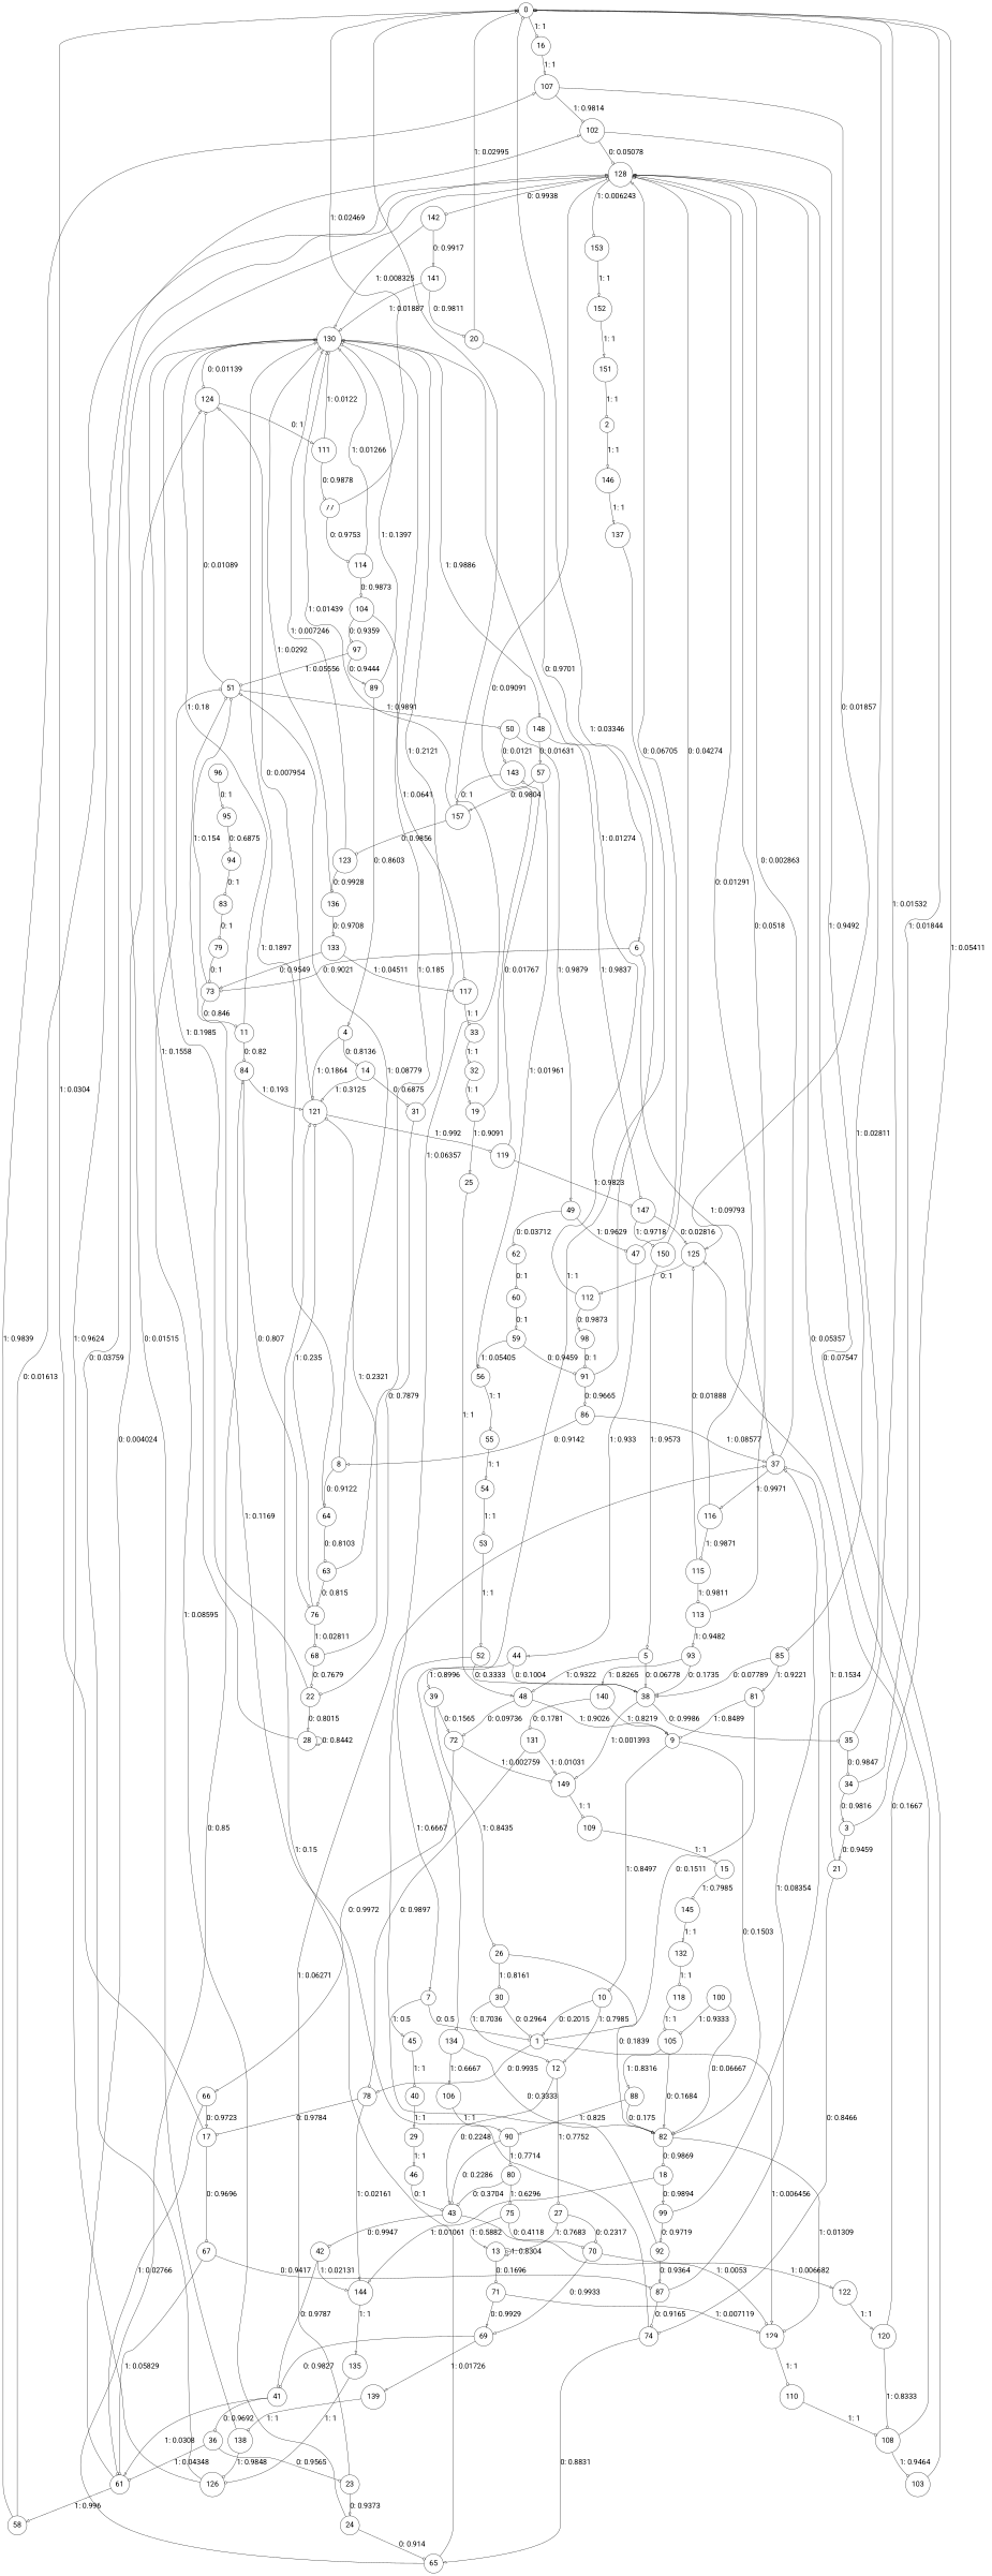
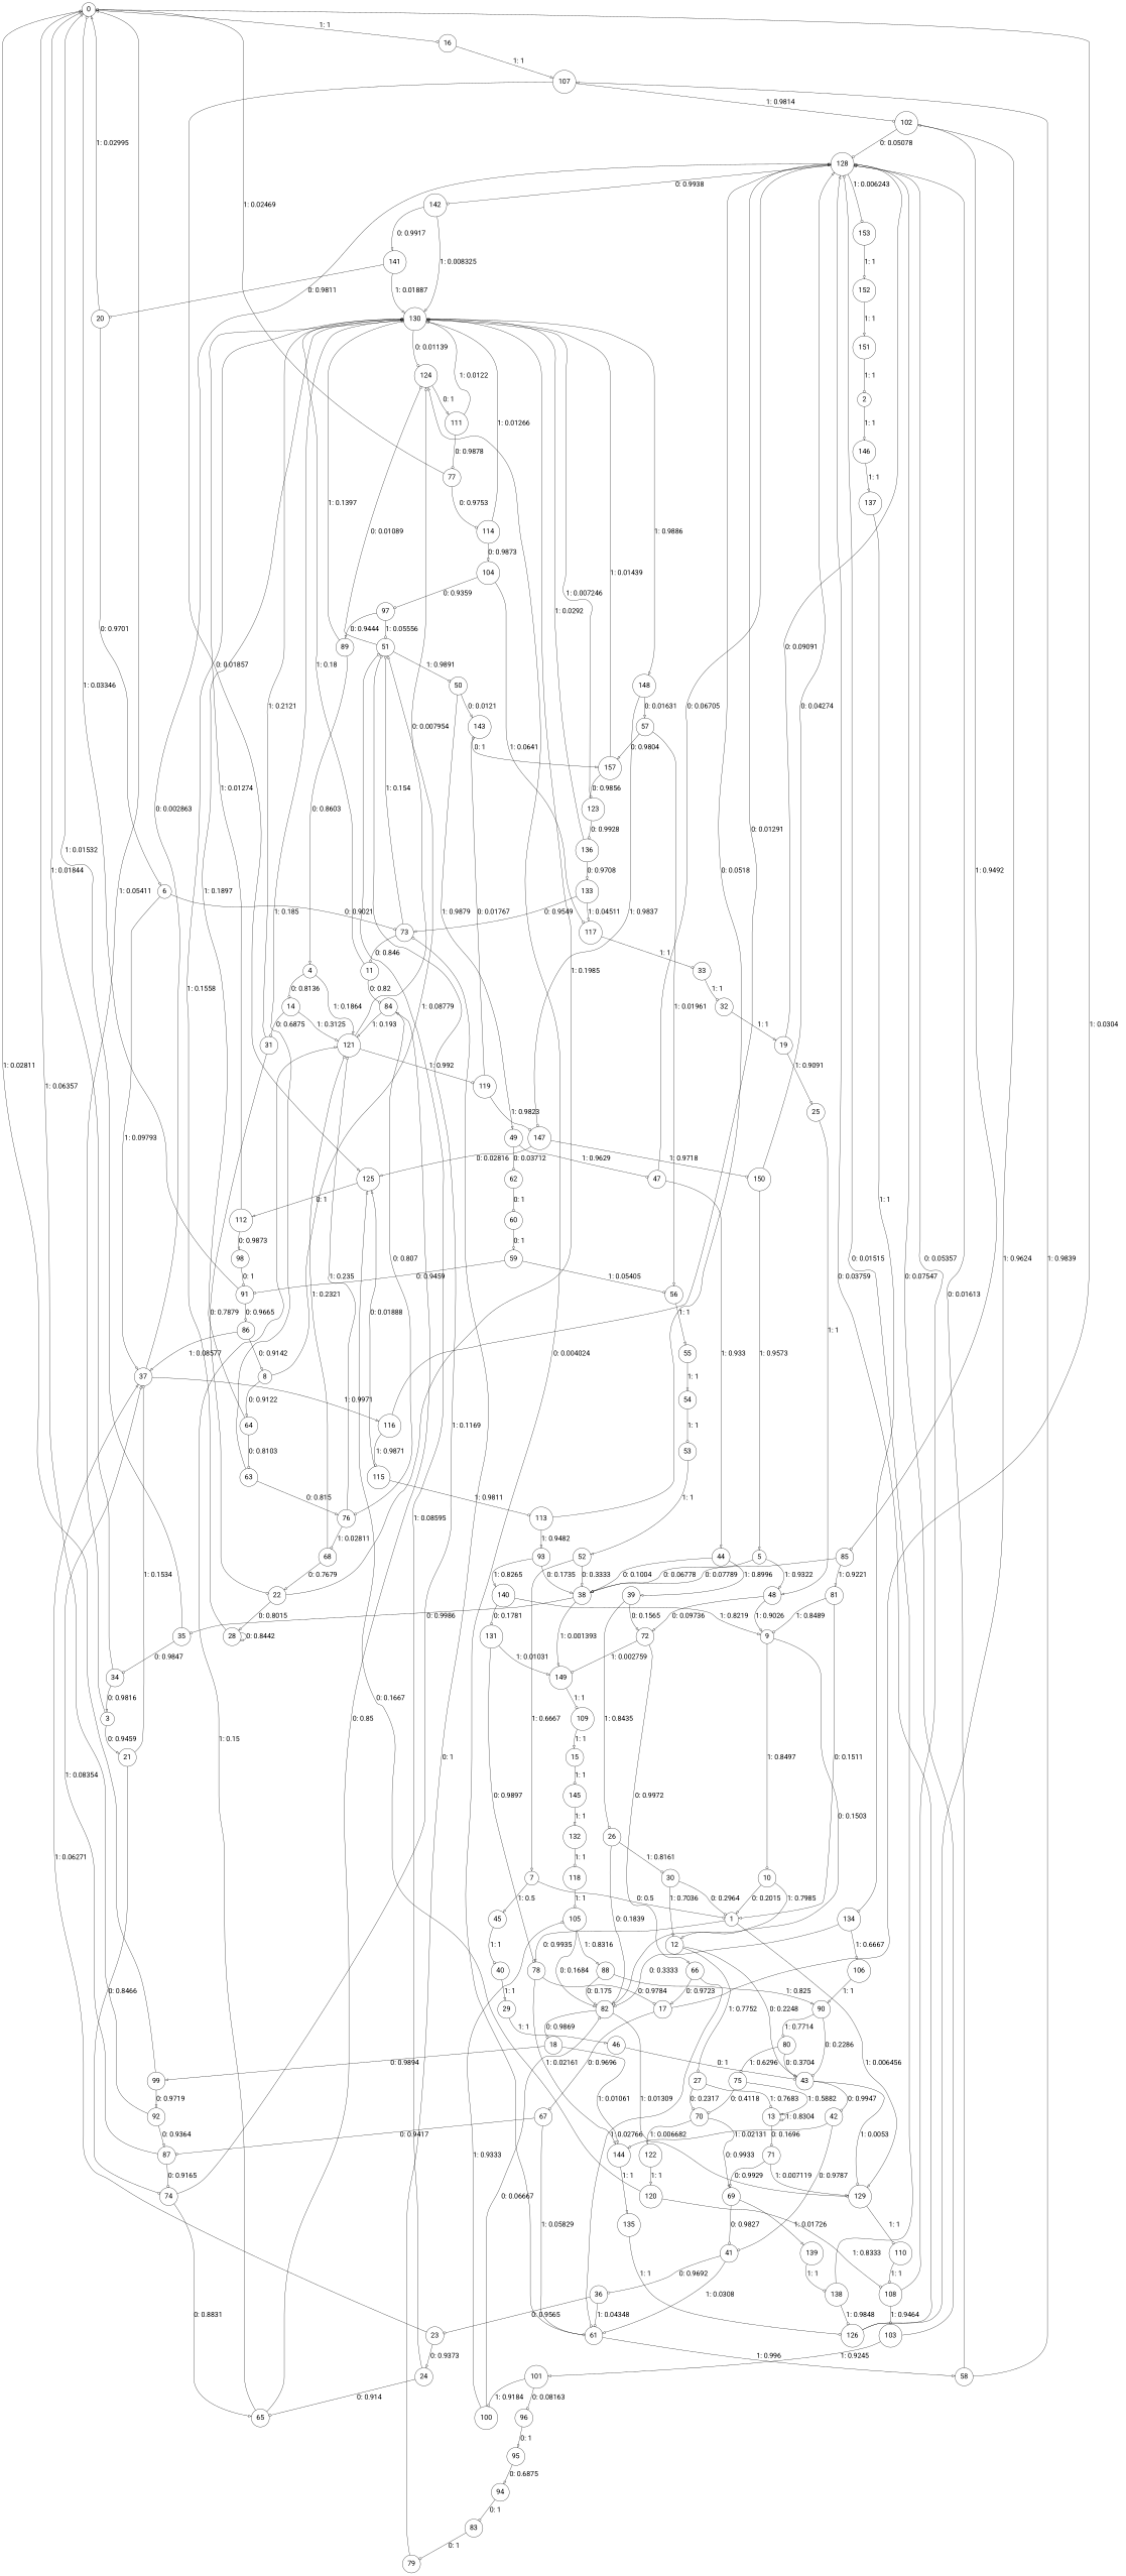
  digraph {
    fontname=Roboto
    node [fontname=Roboto fontsize=24 shape=circle]
    edge [arrowhead=onormal fontname=Roboto fontsize=24]
    0
    16
    107
    102
    125
    1
    78
    129
    17
    144
    110
    67
    135
    108
    2
    146
    137
    134
    3
    21
    37
    74
    128
    116
    51
    65
    4
    14
    121
    31
    124
    119
    130
    22
    111
    143
    147
    5
    38
    48
    35
    149
    9
    72
    34
    109
    82
    10
    66
    6
    73
    11
    50
    84
    142
    153
    115
    7
    45
    40
    29
    8
    64
    63
    148
    76
    49
    18
    12
    99
    43
    27
    42
    13
    70
    68
    57
    41
    71
    69
    122
    139
    28
    15
    145
    132
    118
    85
    112
    61
    87
    58
    92
    126
    19
    25
    141
    152
    20
    23
    24
    26
    30
    120
    46
    32
    33
    36
    113
    39
    44
    47
    62
    60
    59
    n116 [label=157]
    123
    77
    52
    53
    54
    55
    56
    136
    91
    86
    138
    75
    114
    104
    97
    117
    79
    80
    81
    83
    88
    90
    89
    93
    140
    131
    94
    95
    96
    98
    100
    105
+   101
    103
    106
    150
    133
    151
    0 -> 16 [arrowhead=odot label="1: 1        "]
    16 -> 107 [label="1: 1        "]
    107 -> 102 [arrowhead=odot label="1: 0.9814   "]
    107 -> 125 [label="0: 0.01857  "]
    102 -> 128 [arrowhead=odot label="0: 0.05078  "]
    102 -> 85 [arrowhead=odot label="1: 0.9492   "]
    125 -> 112 [label="0: 1        "]
    1 -> 78 [label="0: 0.9935   "]
    1 -> 129 [label="1: 0.006456  "]
    78 -> 17 [arrowhead=odot label="0: 0.9784   "]
    78 -> 144 [label="1: 0.02161  "]
    129 -> 110 [arrowhead=odot label="1: 1        "]
    17 -> 0 [arrowhead=odot label="1: 0.0304   "]
    17 -> 67 [arrowhead=odot label="0: 0.9696   "]
    144 -> 135 [label="1: 1        "]
    110 -> 108 [arrowhead=odot label="1: 1        "]
    67 -> 61 [arrowhead=odot label="1: 0.05829  "]
    67 -> 87 [arrowhead=odot label="0: 0.9417   "]
    135 -> 126 [arrowhead=odot label="1: 1        "]
    108 -> 128 [label="0: 0.05357  "]
    108 -> 103 [arrowhead=odot label="1: 0.9464   "]
    2 -> 146 [label="1: 1        "]
    146 -> 137 [label="1: 1        "]
    137 -> 134 [arrowhead=odot label="1: 1        "]
    134 -> 82 [label="0: 0.3333   "]
    134 -> 106 [label="1: 0.6667   "]
    3 -> 0 [label="1: 0.05411  "]
    3 -> 21 [label="0: 0.9459   "]
    21 -> 37 [arrowhead=odot label="1: 0.1534   "]
    21 -> 74 [arrowhead=odot label="0: 0.8466   "]
    37 -> 128 [label="0: 0.002863  "]
    37 -> 116 [label="1: 0.9971   "]
    74 -> 51 [arrowhead=odot label="1: 0.1169   "]
    74 -> 65 [label="0: 0.8831   "]
    128 -> 142 [arrowhead=odot label="0: 0.9938   "]
    128 -> 153 [arrowhead=odot label="1: 0.006243  "]
    116 -> 128 [arrowhead=odot label="0: 0.01291  "]
    116 -> 115 [arrowhead=odot label="1: 0.9871   "]
    51 -> 124 [arrowhead=odot label="0: 0.01089  "]
    51 -> 50 [arrowhead=odot label="1: 0.9891   "]
    65 -> 121 [label="1: 0.15     "]
    65 -> 84 [label="0: 0.85     "]
    4 -> 14 [arrowhead=odot label="0: 0.8136   "]
    4 -> 121 [label="1: 0.1864   "]
    14 -> 121 [label="1: 0.3125   "]
    14 -> 31 [arrowhead=odot label="0: 0.6875   "]
    121 -> 124 [label="0: 0.007954  "]
    121 -> 119 [arrowhead=odot label="1: 0.992    "]
    31 -> 130 [label="1: 0.2121   "]
    31 -> 22 [arrowhead=odot label="0: 0.7879   "]
    124 -> 111 [label="0: 1        "]
    119 -> 143 [arrowhead=odot label="0: 0.01767  "]
    119 -> 147 [arrowhead=odot label="1: 0.9823   "]
    130 -> 124 [arrowhead=odot label="0: 0.01139  "]
    130 -> 148 [label="1: 0.9886   "]
    22 -> 130 [label="1: 0.1985   "]
    22 -> 28 [label="0: 0.8015   "]
    111 -> 130 [arrowhead=odot label="1: 0.0122   "]
    111 -> 77 [arrowhead=odot label="0: 0.9878   "]
    143 -> n116 [label="0: 1        "]
    147 -> 125 [label="0: 0.02816  "]
    147 -> 150 [arrowhead=odot label="1: 0.9718   "]
    5 -> 38 [label="0: 0.06778  "]
    5 -> 48 [label="1: 0.9322   "]
    38 -> 35 [arrowhead=odot label="0: 0.9986   "]
    38 -> 149 [label="1: 0.001393  "]
    48 -> 9 [label="1: 0.9026   "]
    48 -> 72 [label="0: 0.09736  "]
    35 -> 0 [label="1: 0.01532  "]
    35 -> 34 [arrowhead=odot label="0: 0.9847   "]
    149 -> 109 [arrowhead=odot label="1: 1        "]
    9 -> 82 [arrowhead=odot label="0: 0.1503   "]
    9 -> 10 [arrowhead=odot label="1: 0.8497   "]
    72 -> 149 [arrowhead=odot label="1: 0.002759  "]
    72 -> 66 [label="0: 0.9972   "]
    34 -> 0 [arrowhead=odot label="1: 0.01844  "]
    34 -> 3 [label="0: 0.9816   "]
    109 -> 15 [label="1: 1        "]
    82 -> 129 [arrowhead=odot label="1: 0.01309  "]
    82 -> 18 [arrowhead=odot label="0: 0.9869   "]
    10 -> 1 [label="0: 0.2015   "]
    10 -> 12 [label="1: 0.7985   "]
    66 -> 17 [label="0: 0.9723   "]
    66 -> 61 [arrowhead=odot label="1: 0.02766  "]
    6 -> 37 [label="1: 0.09793  "]
    6 -> 73 [arrowhead=odot label="0: 0.9021   "]
    73 -> 51 [arrowhead=odot label="1: 0.154    "]
    73 -> 11 [arrowhead=odot label="0: 0.846    "]
    11 -> 130 [arrowhead=odot label="1: 0.18     "]
    11 -> 84 [arrowhead=odot label="0: 0.82     "]
    50 -> 143 [label="0: 0.0121   "]
    50 -> 49 [label="1: 0.9879   "]
    84 -> 121 [label="1: 0.193    "]
    84 -> 76 [arrowhead=odot label="0: 0.807    "]
    142 -> 130 [label="1: 0.008325  "]
    142 -> 141 [label="0: 0.9917   "]
    153 -> 152 [label="1: 1        "]
    115 -> 125 [label="0: 0.01888  "]
    115 -> 113 [arrowhead=odot label="1: 0.9811   "]
    7 -> 1 [arrowhead=odot label="0: 0.5      "]
    7 -> 45 [label="1: 0.5      "]
    45 -> 40 [arrowhead=odot label="1: 1        "]
    40 -> 29 [label="1: 1        "]
    29 -> 46 [label="1: 1        "]
    8 -> 51 [label="1: 0.08779  "]
    8 -> 64 [label="0: 0.9122   "]
    64 -> 130 [label="1: 0.1897   "]
    64 -> 63 [arrowhead=odot label="0: 0.8103   "]
    63 -> 130 [arrowhead=odot label="1: 0.185    "]
    63 -> 76 [label="0: 0.815    "]
    148 -> 147 [arrowhead=odot label="1: 0.9837   "]
    148 -> 57 [label="0: 0.01631  "]
    76 -> 121 [arrowhead=odot label="1: 0.235    "]
    76 -> 68 [arrowhead=odot label="1: 0.02811  "]
    49 -> 47 [arrowhead=odot label="1: 0.9629   "]
    49 -> 62 [arrowhead=odot label="0: 0.03712  "]
    18 -> 144 [label="1: 0.01061  "]
    18 -> 99 [label="0: 0.9894   "]
    12 -> 43 [label="0: 0.2248   "]
    12 -> 27 [arrowhead=odot label="1: 0.7752   "]
    99 -> 0 [arrowhead=odot label="1: 0.02811  "]
    99 -> 92 [label="0: 0.9719   "]
    43 -> 129 [arrowhead=odot label="1: 0.0053   "]
    43 -> 42 [arrowhead=odot label="0: 0.9947   "]
    27 -> 13 [arrowhead=odot label="1: 0.7683   "]
    27 -> 70 [arrowhead=odot label="0: 0.2317   "]
    42 -> 144 [label="1: 0.02131  "]
    42 -> 41 [arrowhead=odot label="0: 0.9787   "]
    13 -> 13 [label="1: 0.8304   "]
    13 -> 71 [arrowhead=odot label="0: 0.1696   "]
    70 -> 69 [label="0: 0.9933   "]
    70 -> 122 [label="1: 0.006682  "]
    68 -> 121 [arrowhead=odot label="1: 0.2321   "]
    68 -> 22 [label="0: 0.7679   "]
    57 -> n116 [label="0: 0.9804   "]
    57 -> 56 [label="1: 0.01961  "]
    41 -> 61 [label="1: 0.0308   "]
    41 -> 36 [arrowhead=odot label="0: 0.9692   "]
    71 -> 129 [label="1: 0.007119  "]
    71 -> 69 [label="0: 0.9929   "]
    69 -> 41 [arrowhead=odot label="0: 0.9827   "]
    69 -> 139 [label="1: 0.01726  "]
    122 -> 120 [label="1: 1        "]
    139 -> 138 [arrowhead=odot label="1: 1        "]
    28 -> 130 [arrowhead=odot label="1: 0.1558   "]
    28 -> 28 [label="0: 0.8442   "]
-   15 -> 145 [arrowhead=odot label="1: 0.7985   "]
+   15 -> 145 [arrowhead=odot label="1: 1        "]
    145 -> 132 [label="1: 1        "]
    132 -> 118 [arrowhead=odot label="1: 1        "]
    118 -> 105 [arrowhead=odot label="1: 1        "]
    85 -> 38 [label="0: 0.07789  "]
    85 -> 81 [label="1: 0.9221   "]
    112 -> 130 [arrowhead=odot label="1: 0.01274  "]
    112 -> 98 [label="0: 0.9873   "]
    61 -> 124 [label="0: 0.004024  "]
    61 -> 58 [label="1: 0.996    "]
    87 -> 37 [label="1: 0.08354  "]
    87 -> 74 [arrowhead=odot label="0: 0.9165   "]
    58 -> 107 [label="1: 0.9839   "]
    58 -> 128 [arrowhead=odot label="0: 0.01613  "]
    92 -> 0 [label="1: 0.06357  "]
    92 -> 87 [label="0: 0.9364   "]
    126 -> 102 [label="1: 0.9624   "]
    126 -> 128 [label="0: 0.03759  "]
    19 -> 128 [arrowhead=odot label="0: 0.09091  "]
    19 -> 25 [label="1: 0.9091   "]
    25 -> 48 [label="1: 1        "]
    141 -> 130 [label="1: 0.01887  "]
    141 -> 20 [arrowhead=odot label="0: 0.9811   "]
    152 -> 151 [label="1: 1        "]
    20 -> 0 [label="1: 0.02995  "]
    20 -> 6 [label="0: 0.9701   "]
    23 -> 37 [label="1: 0.06271  "]
    23 -> 24 [label="0: 0.9373   "]
    24 -> 51 [arrowhead=odot label="1: 0.08595  "]
    24 -> 65 [arrowhead=odot label="0: 0.914    "]
    26 -> 82 [label="0: 0.1839   "]
    26 -> 30 [arrowhead=odot label="1: 0.8161   "]
    30 -> 1 [arrowhead=odot label="0: 0.2964   "]
    30 -> 12 [label="1: 0.7036   "]
    120 -> 125 [label="0: 0.1667   "]
    120 -> 108 [arrowhead=odot label="1: 0.8333   "]
    46 -> 43 [arrowhead=odot label="0: 1        "]
    32 -> 19 [label="1: 1        "]
    33 -> 32 [arrowhead=odot label="1: 1        "]
    36 -> 61 [arrowhead=odot label="1: 0.04348  "]
    36 -> 23 [arrowhead=odot label="0: 0.9565   "]
    113 -> 128 [label="0: 0.0518   "]
    113 -> 93 [label="1: 0.9482   "]
    39 -> 72 [label="0: 0.1565   "]
    39 -> 26 [arrowhead=odot label="1: 0.8435   "]
    44 -> 38 [label="0: 0.1004   "]
    44 -> 39 [label="1: 0.8996   "]
    47 -> 128 [label="0: 0.06705  "]
    47 -> 44 [label="1: 0.933    "]
    62 -> 60 [arrowhead=odot label="0: 1        "]
    60 -> 59 [label="0: 1        "]
    59 -> 56 [arrowhead=odot label="1: 0.05405  "]
    59 -> 91 [arrowhead=odot label="0: 0.9459   "]
    n116 -> 130 [label="1: 0.01439  "]
    n116 -> 123 [arrowhead=odot label="0: 0.9856   "]
    123 -> 130 [label="1: 0.007246  "]
    123 -> 136 [arrowhead=odot label="0: 0.9928   "]
    77 -> 0 [label="1: 0.02469  "]
    77 -> 114 [arrowhead=odot label="0: 0.9753   "]
    52 -> 38 [label="0: 0.3333   "]
    52 -> 7 [label="1: 0.6667   "]
    53 -> 52 [label="1: 1        "]
    54 -> 53 [arrowhead=odot label="1: 1        "]
    55 -> 54 [label="1: 1        "]
    56 -> 55 [label="1: 1        "]
    136 -> 130 [arrowhead=odot label="1: 0.0292   "]
    136 -> 133 [label="0: 0.9708   "]
    91 -> 0 [arrowhead=odot label="1: 0.03346  "]
    91 -> 86 [label="0: 0.9665   "]
    86 -> 37 [label="1: 0.08577  "]
    86 -> 8 [label="0: 0.9142   "]
    138 -> 128 [arrowhead=odot label="0: 0.01515  "]
    138 -> 126 [arrowhead=odot label="1: 0.9848   "]
    75 -> 13 [label="1: 0.5882   "]
    75 -> 70 [arrowhead=odot label="0: 0.4118   "]
    114 -> 130 [label="1: 0.01266  "]
    114 -> 104 [label="0: 0.9873   "]
    104 -> 97 [arrowhead=odot label="0: 0.9359   "]
    104 -> 117 [arrowhead=odot label="1: 0.0641   "]
    97 -> 51 [arrowhead=odot label="1: 0.05556  "]
    97 -> 89 [label="0: 0.9444   "]
    117 -> 33 [arrowhead=odot label="1: 1        "]
    79 -> 73 [arrowhead=odot label="0: 1        "]
    80 -> 43 [arrowhead=odot label="0: 0.3704   "]
    80 -> 75 [arrowhead=odot label="1: 0.6296   "]
    81 -> 1 [label="0: 0.1511   "]
    81 -> 9 [arrowhead=odot label="1: 0.8489   "]
    83 -> 79 [arrowhead=odot label="0: 1        "]
    88 -> 82 [label="0: 0.175    "]
    88 -> 90 [label="1: 0.825    "]
    90 -> 43 [arrowhead=odot label="0: 0.2286   "]
    90 -> 80 [arrowhead=odot label="1: 0.7714   "]
    89 -> 4 [label="0: 0.8603   "]
    89 -> 130 [arrowhead=odot label="1: 0.1397   "]
    93 -> 38 [label="0: 0.1735   "]
    93 -> 140 [label="1: 0.8265   "]
    140 -> 9 [label="1: 0.8219   "]
    140 -> 131 [arrowhead=odot label="0: 0.1781   "]
    131 -> 78 [arrowhead=odot label="0: 0.9897   "]
    131 -> 149 [label="1: 0.01031  "]
    94 -> 83 [arrowhead=odot label="0: 1        "]
    95 -> 94 [label="0: 0.6875   "]
    96 -> 95 [label="0: 1        "]
    98 -> 91 [arrowhead=odot label="0: 1        "]
    100 -> 82 [arrowhead=odot label="0: 0.06667  "]
    100 -> 105 [arrowhead=odot label="1: 0.9333   "]
    105 -> 82 [label="0: 0.1684   "]
    105 -> 88 [label="1: 0.8316   "]
+   101 -> 96 [arrowhead=odot label="0: 0.08163  "]
+   101 -> 100 [arrowhead=odot label="1: 0.9184   "]
    103 -> 128 [label="0: 0.07547  "]
+   103 -> 101 [label="1: 0.9245   "]
    106 -> 90 [label="1: 1        "]
    150 -> 128 [label="0: 0.04274  "]
    150 -> 5 [label="1: 0.9573   "]
    133 -> 73 [label="0: 0.9549   "]
    133 -> 117 [label="1: 0.04511  "]
    151 -> 2 [arrowhead=odot label="1: 1        "]
  }
